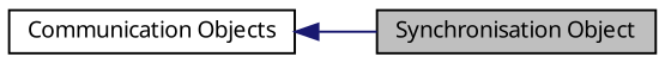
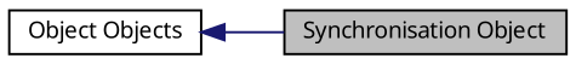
  digraph {
    rankdir=LR
    fontname="Noto Sans"
    node [color=black fontname="Noto Sans" fontsize=10 shape=record style=filled]
    n1 [fillcolor=grey75 fontcolor=black height=0.2 label="Synchronisation Object" width=0.4]
-   n2 [fillcolor=white height=0.2 label="Communication Objects" width=0.4]
+   n2 [fillcolor=white height=0.2 label="Object Objects" width=0.4]
    n2 -> n1 [color=midnightblue dir=back fontname="Noto Sans" fontsize=10 labelfontname=FreeSans labelfontsize=10 shape=plaintext style=solid]
  }
